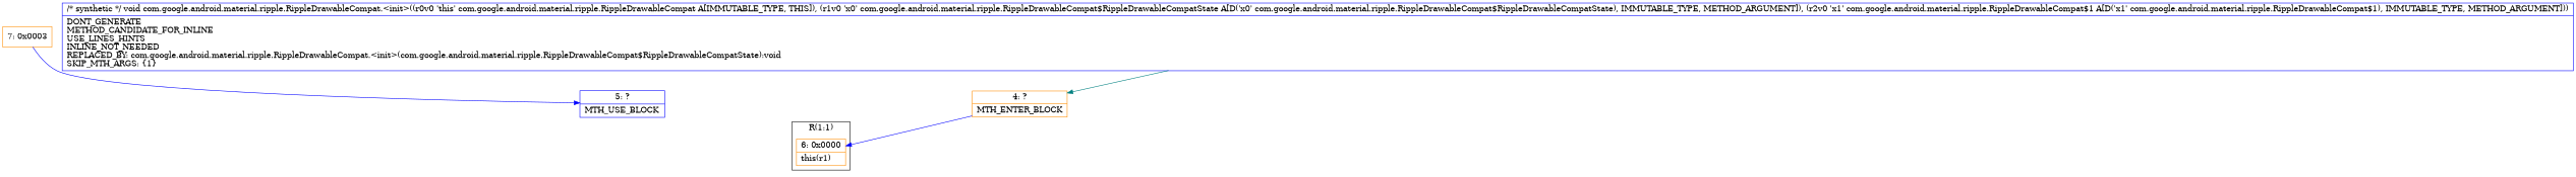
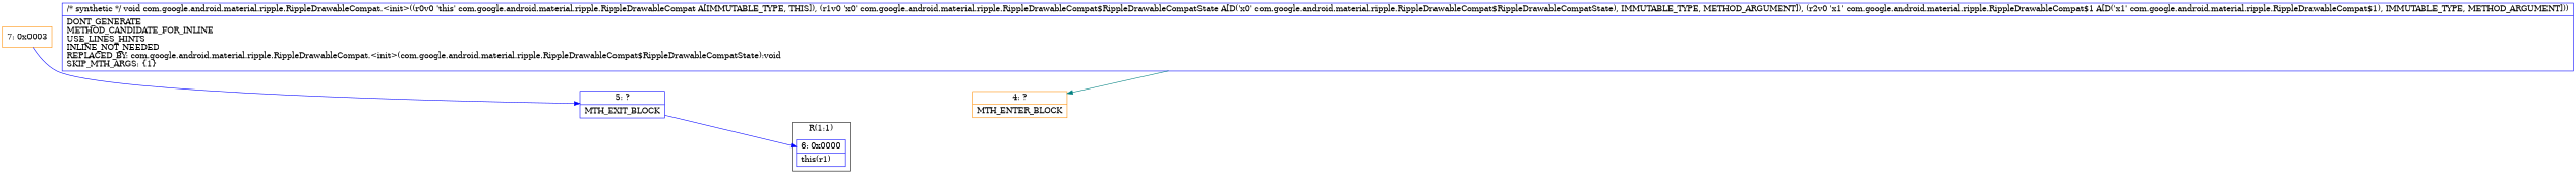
  digraph {
    node [color=blue shape=record]
    edge [color=blue]
-   n1 [color=darkorange label="{6\:\ 0x0000|this(r1)\l}"]
+   n1 [label="{6\:\ 0x0000|this(r1)\l}"]
    n2 [color=darkorange label="{7\:\ 0x0003}"]
-   n3 [label="{5\:\ ?|MTH_USE_BLOCK\l}"]
+   n3 [label="{5\:\ ?|MTH_EXIT_BLOCK\l}"]
    n4 [color=darkorange label="{4\:\ ?|MTH_ENTER_BLOCK\l}"]
    n5 [label="{\/* synthetic *\/ void com.google.android.material.ripple.RippleDrawableCompat.\<init\>((r0v0 'this' com.google.android.material.ripple.RippleDrawableCompat A[IMMUTABLE_TYPE, THIS]), (r1v0 'x0' com.google.android.material.ripple.RippleDrawableCompat$RippleDrawableCompatState A[D('x0' com.google.android.material.ripple.RippleDrawableCompat$RippleDrawableCompatState), IMMUTABLE_TYPE, METHOD_ARGUMENT]), (r2v0 'x1' com.google.android.material.ripple.RippleDrawableCompat$1 A[D('x1' com.google.android.material.ripple.RippleDrawableCompat$1), IMMUTABLE_TYPE, METHOD_ARGUMENT]))  | DONT_GENERATE\lMETHOD_CANDIDATE_FOR_INLINE\lUSE_LINES_HINTS\lINLINE_NOT_NEEDED\lREPLACED_BY: com.google.android.material.ripple.RippleDrawableCompat.\<init\>(com.google.android.material.ripple.RippleDrawableCompat$RippleDrawableCompatState):void\lSKIP_MTH_ARGS: \{1\}\l}"]
    subgraph cluster_1 {
      label="R(1:1)"
      n1
    }
    n2 -> n3
-   n4 -> n1
+   n3 -> n1
    n5 -> n4 [color=teal]
  }
